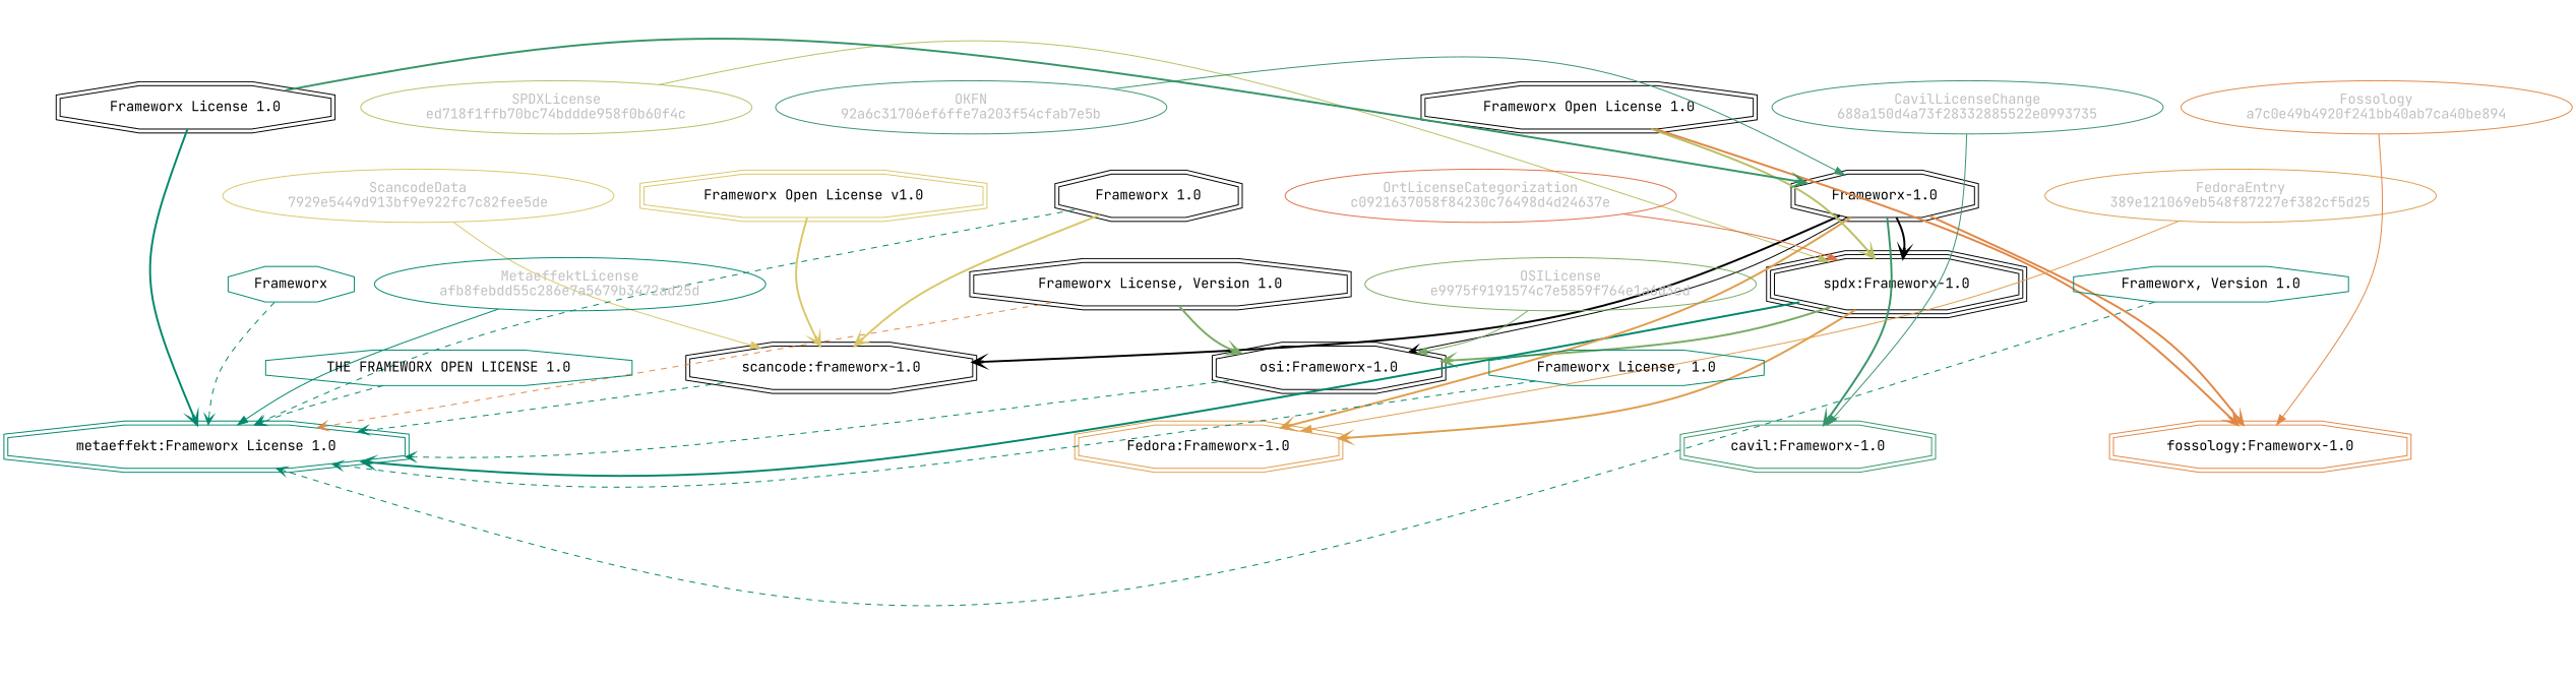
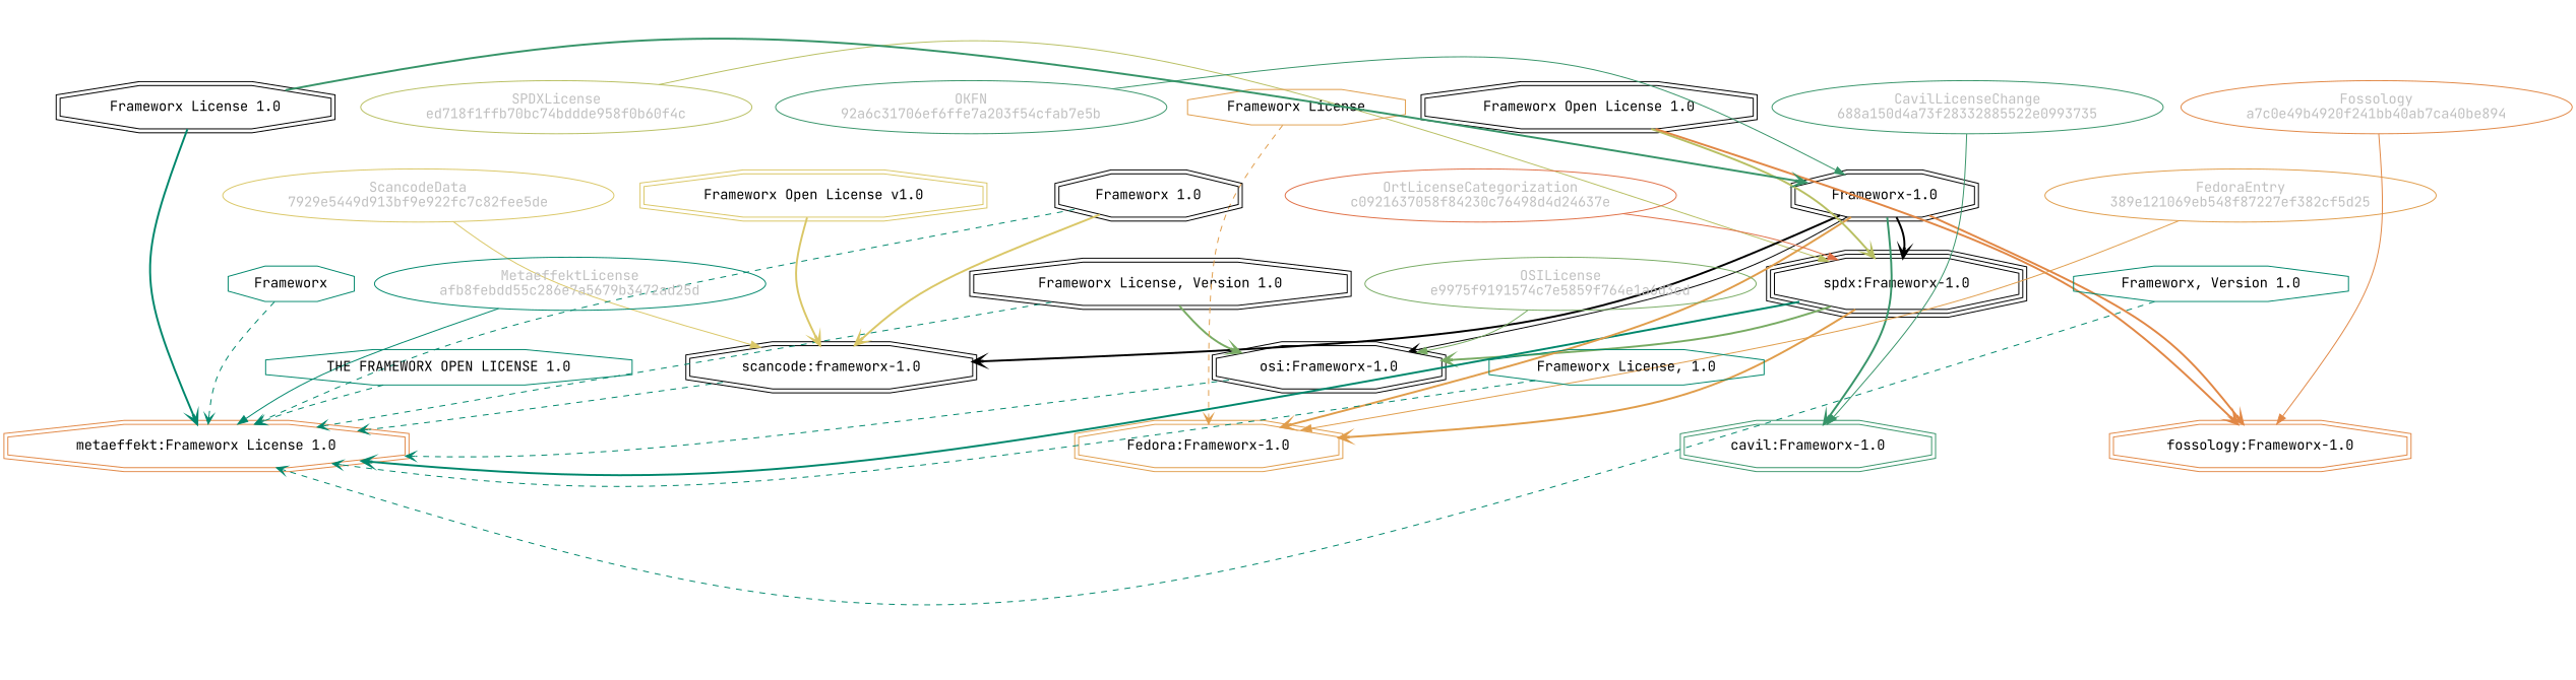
  strict digraph {
    fontname="JetBrains Mono"
    splines=curved
    node [fontname="JetBrains Mono" shape=doubleoctagon]
    edge [color="#00876c" fontname="JetBrains Mono" weight=0.5 arrowhead=vee style=bold]
    n1 [color="#b8bf62" fillcolor="beige;1" fontcolor=gray label="SPDXLicense\ned718f1ffb70bc74bddde958f0b60f4c" shape=ellipse]
    n2 [label="spdx:Frameworx-1.0" shape=tripleoctagon]
    n3 [label="osi:Frameworx-1.0"]
    n4 [color="#e09d4b" label="Fedora:Frameworx-1.0"]
-   n5 [color="#00876c" label="metaeffekt:Frameworx License 1.0"]
+   n5 [color="#e18745" label="metaeffekt:Frameworx License 1.0"]
    n6 [label="Frameworx-1.0"]
    n7 [label="scancode:frameworx-1.0"]
    n8 [color="#e18745" label="fossology:Frameworx-1.0"]
    n9 [color="#379469" label="cavil:Frameworx-1.0"]
    n10 [label="Frameworx Open License 1.0"]
    n11 [color="#78ab63" fillcolor="beige;1" fontcolor=gray label="OSILicense\ne9975f9191574c7e5859f764e1a6d3cd" shape=ellipse]
    n12 [label="Frameworx License, Version 1.0"]
    n13 [color="#e09d4b" fillcolor="beige;1" fontcolor=gray label="FedoraEntry\n389e121069eb548f87227ef382cf5d25" shape=ellipse]
+   n14 [color="#e09d4b" label="Frameworx License" shape=octagon]
    n15 [color="#dac767" fillcolor="beige;1" fontcolor=gray label="ScancodeData\n7929e5449d913bf9e922fc7c82fee5de" shape=ellipse]
    n16 [label="Frameworx 1.0"]
    n17 [color="#dac767" label="Frameworx Open License v1.0"]
    n18 [color="#e18745" fillcolor="beige;1" fontcolor=gray label="Fossology\na7c0e49b4920f241bb40ab7ca40be894" shape=ellipse]
    n19 [color="#379469" fillcolor="beige;1" fontcolor=gray label="OKFN\n92a6c31706ef6ffe7a203f54cfab7e5b" shape=ellipse]
    n20 [label="Frameworx License 1.0"]
    n21 [color="#e06f45" fillcolor="beige;1" fontcolor=gray label="OrtLicenseCategorization\nc0921637058f84230c76498d4d24637e" shape=ellipse]
    n22 [color="#379469" fillcolor="beige;1" fontcolor=gray label="CavilLicenseChange\n688a150d4a73f28332885522e0993735" shape=ellipse]
    n23 [color="#00876c" fillcolor="beige;1" fontcolor=gray label="MetaeffektLicense\nafb8febdd55c286e7a5679b3472ad25d" shape=ellipse]
    n24 [color="#00876c" label=Frameworx shape=octagon]
    n25 [color="#00876c" label="Frameworx, Version 1.0" shape=octagon]
    n26 [color="#00876c" label="Frameworx License, 1.0" shape=octagon]
    n27 [color="#00876c" label="THE FRAMEWORX OPEN LICENSE 1.0" shape=octagon]
    n1 -> n2 [color="#b8bf62" arrowhead="" style=""]
    n2 -> n3 [color="#78ab63" weight=0.7]
    n2 -> n4 [color="#e09d4b" weight=0.7]
    n2 -> n5 [weight=0.7]
    n3 -> n5 [style=dashed]
    n6 -> n2 [weight=0.7 color=""]
    n6 -> n3 [style=solid weight=0.7 color=""]
    n6 -> n4 [color="#e09d4b" weight=0.7]
    n6 -> n7 [weight=0.7 color=""]
    n6 -> n8 [color="#e18745" weight=0.7]
    n6 -> n9 [color="#379469" weight=0.7]
    n7 -> n5 [style=dashed]
    n10 -> n2 [color="#b8bf62" weight=0.7]
    n10 -> n8 [color="#e18745" weight=0.7]
    n11 -> n3 [color="#78ab63" arrowhead="" style=""]
    n12 -> n3 [color="#78ab63" weight=0.7]
-   n12 -> n5 [color="#e18745" style=dashed]
+   n12 -> n5 [style=dashed]
    n13 -> n4 [color="#e09d4b" arrowhead="" style=""]
+   n14 -> n4 [color="#e09d4b" style=dashed]
    n15 -> n7 [color="#dac767" arrowhead="" style=""]
    n16 -> n5 [style=dashed]
    n16 -> n7 [color="#dac767" weight=0.7]
    n17 -> n7 [color="#dac767" weight=0.7]
    n18 -> n8 [color="#e18745" arrowhead="" style=""]
    n19 -> n6 [color="#379469" arrowhead="" style=""]
    n20 -> n5 [weight=0.7]
    n20 -> n6 [color="#379469" weight=0.7]
    n21 -> n2 [color="#e06f45" arrowhead="" style=""]
    n22 -> n9 [color="#379469" arrowhead="" style=""]
    n23 -> n5 [arrowhead="" style=""]
    n24 -> n5 [style=dashed]
    n25 -> n5 [style=dashed]
    n26 -> n5 [style=dashed]
    n27 -> n5 [style=dashed]
  }
